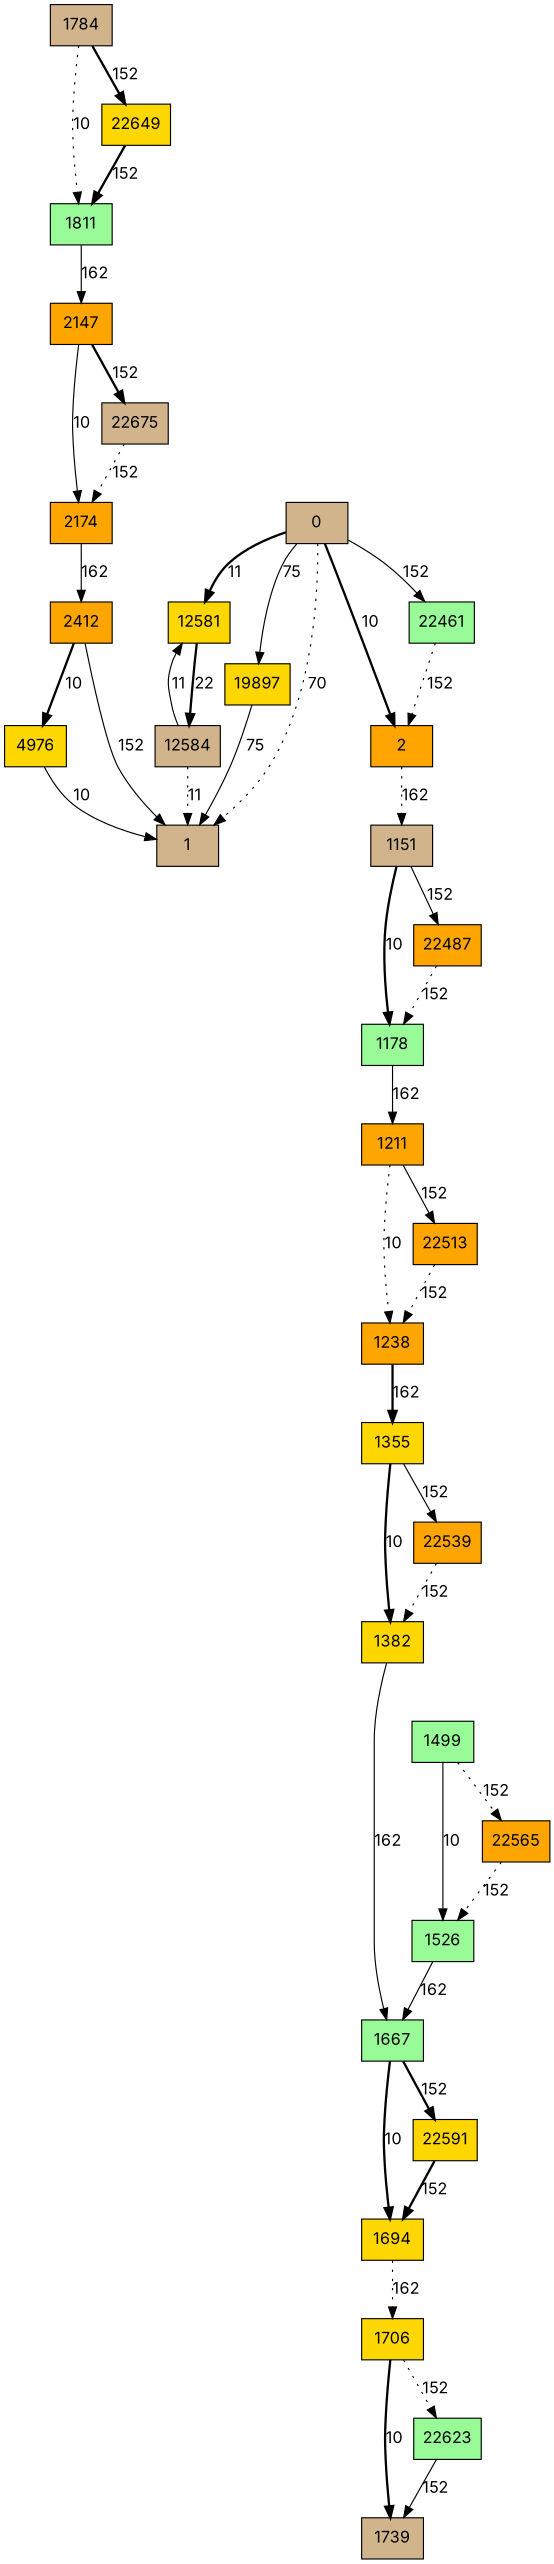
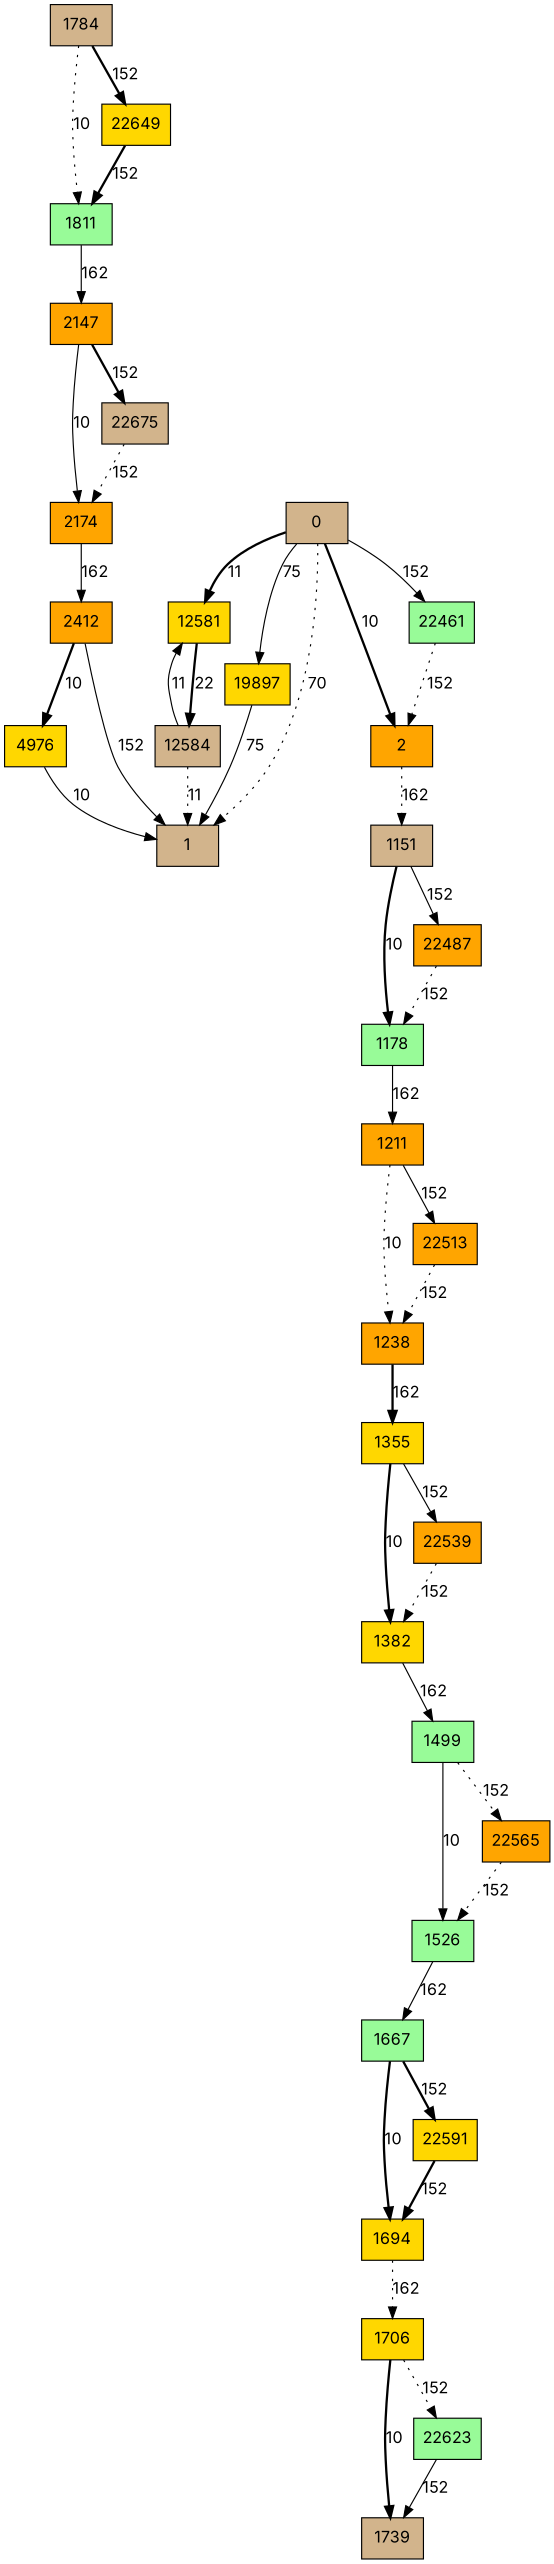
  digraph {
    fontname=Inter
    rankdir=TB
    node [fillcolor=orange fontname=Inter shape=rectangle style=filled]
    edge [fontname=Inter style=solid]
    1151 [fillcolor=tan]
    2
    1178 [fillcolor=palegreen]
    22487
    1211
    1238
    22513
    1355 [fillcolor=gold]
    1382 [fillcolor=gold]
    22539
    1499 [fillcolor=palegreen]
    1526 [fillcolor=palegreen]
    22565
    1667 [fillcolor=palegreen]
    1694 [fillcolor=gold]
    22591 [fillcolor=gold]
    1706 [fillcolor=gold]
    1739 [fillcolor=tan]
    22623 [fillcolor=palegreen]
    1784 [fillcolor=tan]
    1811 [fillcolor=palegreen]
    22649 [fillcolor=gold]
    2147
    2174
    22675 [fillcolor=tan]
    2412
    1 [fillcolor=tan]
    4976 [fillcolor=gold]
    12581 [fillcolor=gold]
    12584 [fillcolor=tan]
    19897 [fillcolor=gold]
    22461 [fillcolor=palegreen]
    0 [fillcolor=tan]
    1151 -> 1178 [label=10 style=bold]
    1151 -> 22487 [label=152]
    2 -> 1151 [label=162 style=dotted]
    1178 -> 1211 [label=162]
    22487 -> 1178 [label=152 style=dotted]
    1211 -> 1238 [label=10 style=dotted]
    1211 -> 22513 [label=152]
    1238 -> 1355 [label=162 style=bold]
    22513 -> 1238 [label=152 style=dotted]
    1355 -> 1382 [label=10 style=bold]
    1355 -> 22539 [label=152]
-   1382 -> 1667 [label=162]
+   1382 -> 1499 [label=162]
    22539 -> 1382 [label=152 style=dotted]
    1499 -> 1526 [label=10]
    1499 -> 22565 [label=152 style=dotted]
    1526 -> 1667 [label=162]
    22565 -> 1526 [label=152 style=dotted]
    1667 -> 1694 [label=10 style=bold]
    1667 -> 22591 [label=152 style=bold]
    1694 -> 1706 [label=162 style=dotted]
    22591 -> 1694 [label=152 style=bold]
    1706 -> 1739 [label=10 style=bold]
    1706 -> 22623 [label=152 style=dotted]
    22623 -> 1739 [label=152]
    1784 -> 1811 [label=10 style=dotted]
    1784 -> 22649 [label=152 style=bold]
    1811 -> 2147 [label=162]
    22649 -> 1811 [label=152 style=bold]
    2147 -> 2174 [label=10]
    2147 -> 22675 [label=152 style=bold]
    2174 -> 2412 [label=162]
    22675 -> 2174 [label=152 style=dotted]
    2412 -> 1 [label=152]
    2412 -> 4976 [label=10 style=bold]
    4976 -> 1 [label=10]
    12581 -> 12584 [label=22 style=bold]
    12584 -> 1 [label=11 style=dotted]
    12584 -> 12581 [label=11]
    19897 -> 1 [label=75]
    22461 -> 2 [label=152 style=dotted]
    0 -> 2 [label=10 style=bold]
    0 -> 1 [label=70 style=dotted]
    0 -> 12581 [label=11 style=bold]
    0 -> 19897 [label=75]
    0 -> 22461 [label=152]
  }
